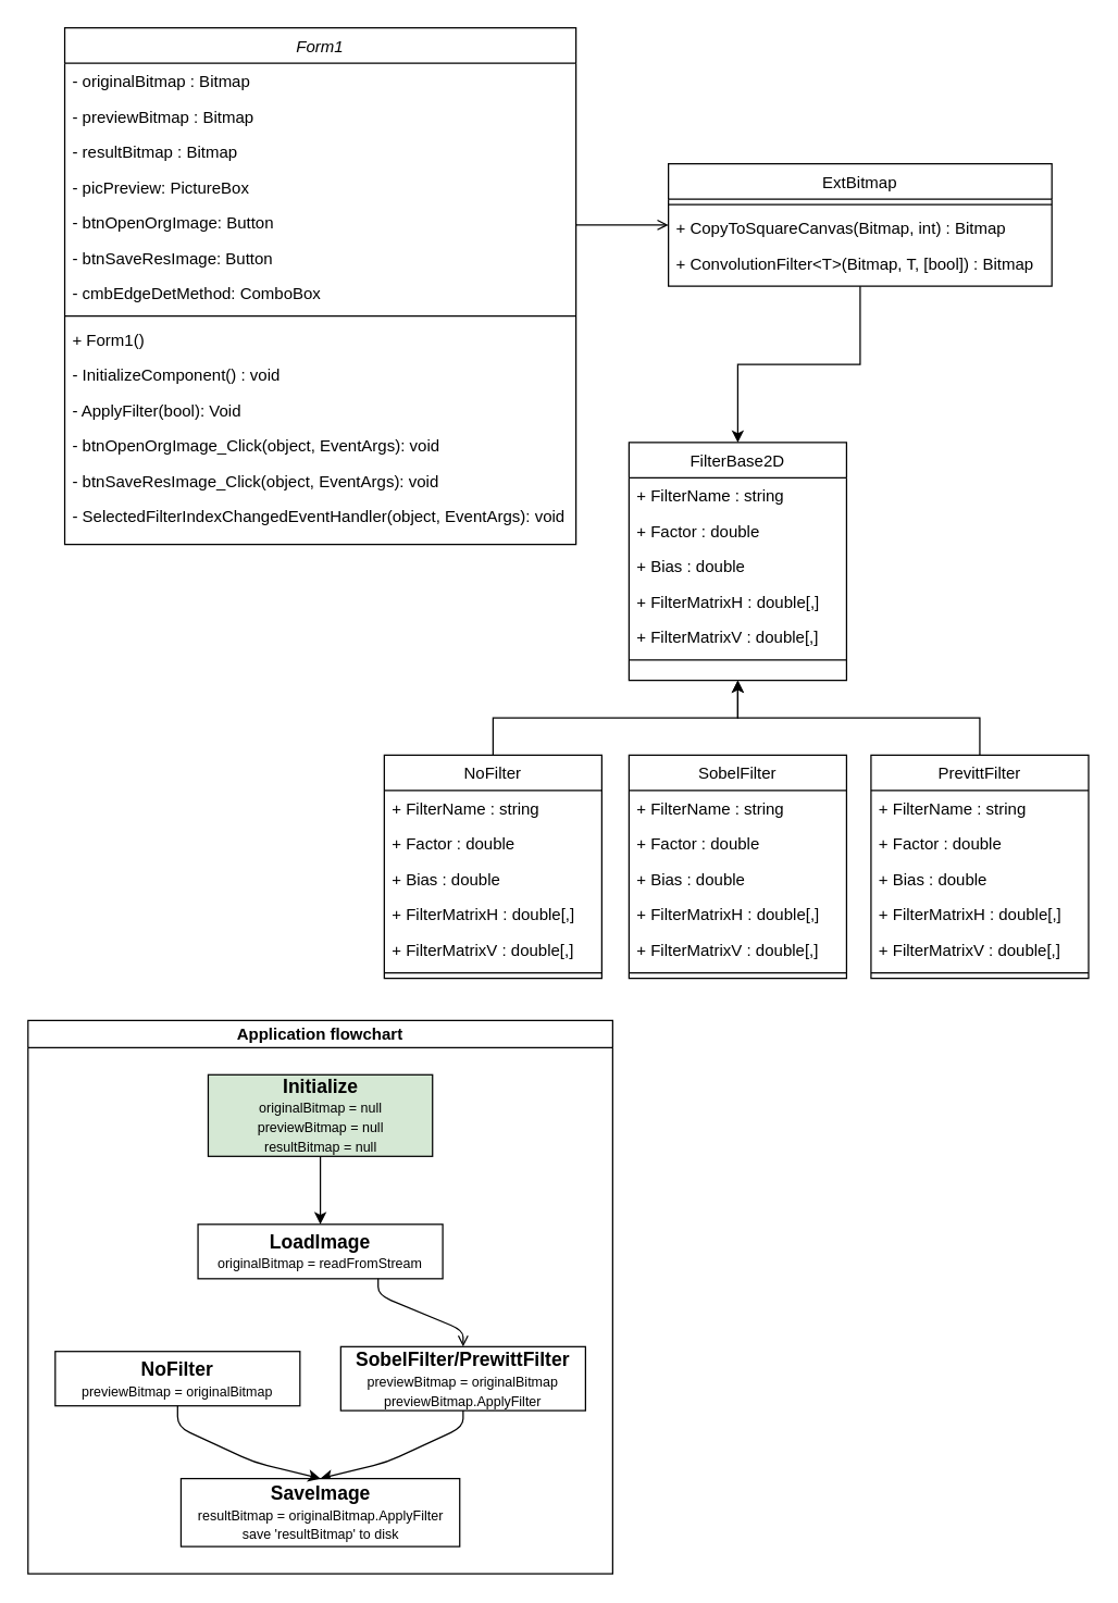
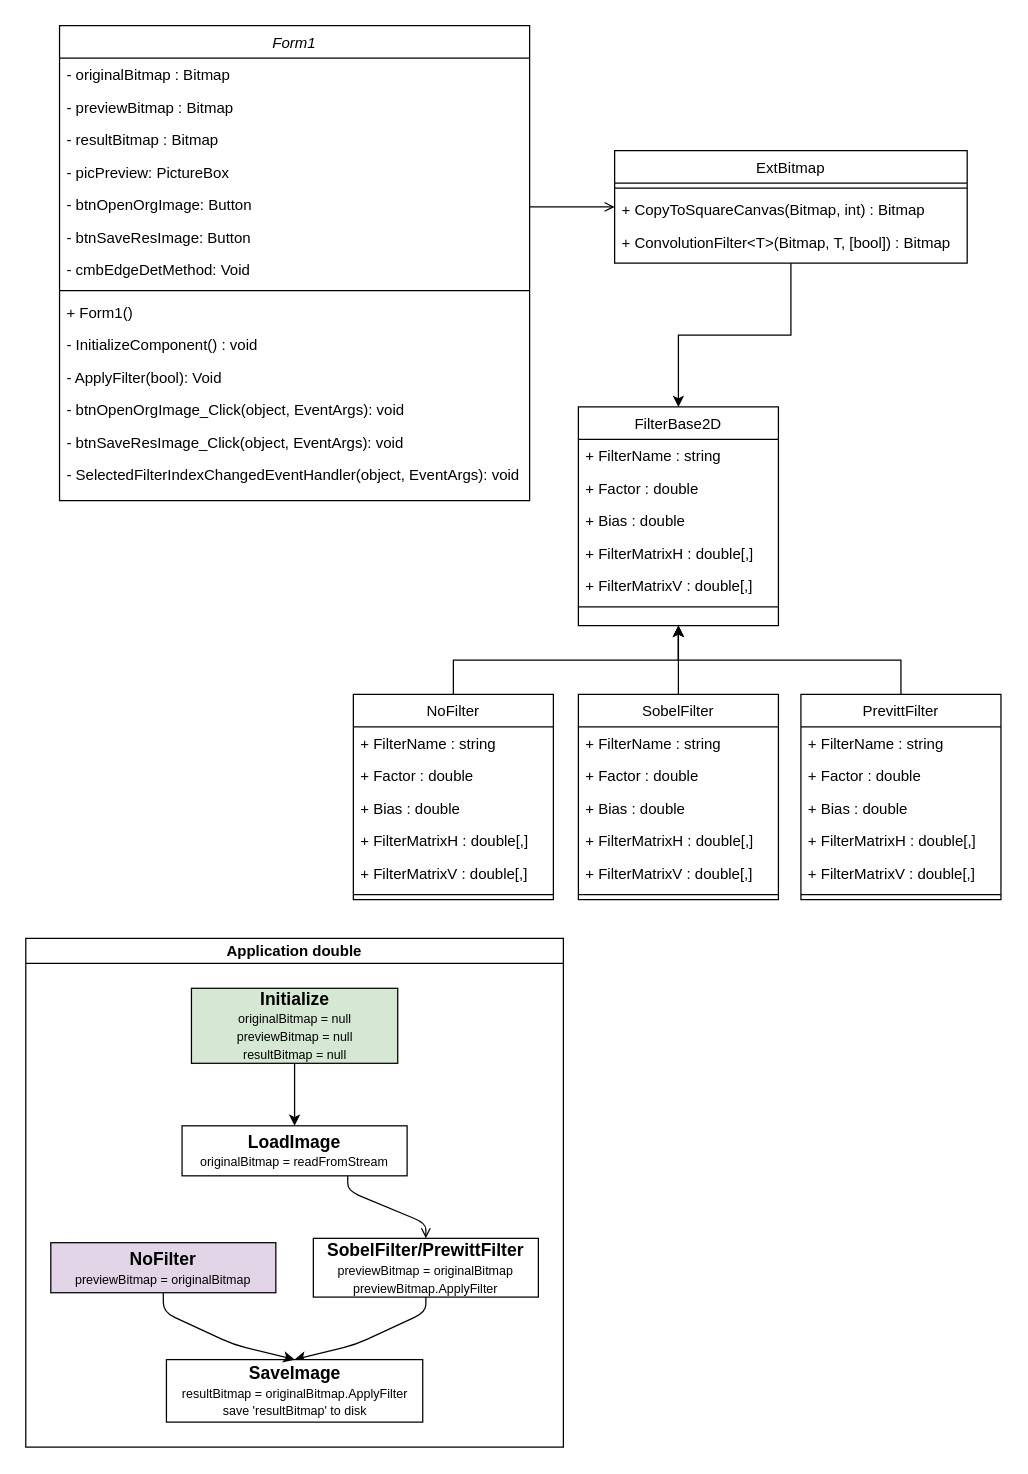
  <mxCell id="0" />
  <mxCell id="1" parent="0" />
  <mxCell id="2" value="Form1" style="swimlane;fontStyle=2;align=center;verticalAlign=top;childLayout=stackLayout;horizontal=1;startSize=26;horizontalStack=0;resizeParent=1;resizeLast=0;collapsible=1;marginBottom=0;rounded=0;shadow=0;strokeWidth=1;" parent="1" vertex="1"><mxGeometry x="47" y="20" width="376" height="380" as="geometry"><mxRectangle x="230" y="140" width="160" height="26" as="alternateBounds" /></mxGeometry></mxCell>
  <mxCell id="3" value="- originalBitmap : Bitmap" style="text;align=left;verticalAlign=top;spacingLeft=4;spacingRight=4;overflow=hidden;rotatable=0;points=[[0,0.5],[1,0.5]];portConstraint=eastwest;" parent="2" vertex="1"><mxGeometry y="26" width="376" height="26" as="geometry" /></mxCell>
  <mxCell id="4" value="- previewBitmap : Bitmap" style="text;align=left;verticalAlign=top;spacingLeft=4;spacingRight=4;overflow=hidden;rotatable=0;points=[[0,0.5],[1,0.5]];portConstraint=eastwest;rounded=0;shadow=0;html=0;" parent="2" vertex="1"><mxGeometry y="52" width="376" height="26" as="geometry" /></mxCell>
  <mxCell id="5" value="- resultBitmap : Bitmap" style="text;align=left;verticalAlign=top;spacingLeft=4;spacingRight=4;overflow=hidden;rotatable=0;points=[[0,0.5],[1,0.5]];portConstraint=eastwest;rounded=0;shadow=0;html=0;" parent="2" vertex="1"><mxGeometry y="78" width="376" height="26" as="geometry" /></mxCell>
  <mxCell id="6" value="- picPreview: PictureBox" style="text;align=left;verticalAlign=top;spacingLeft=4;spacingRight=4;overflow=hidden;rotatable=0;points=[[0,0.5],[1,0.5]];portConstraint=eastwest;" parent="2" vertex="1"><mxGeometry y="104" width="376" height="26" as="geometry" /></mxCell>
  <mxCell id="7" value="- btnOpenOrgImage: Button" style="text;align=left;verticalAlign=top;spacingLeft=4;spacingRight=4;overflow=hidden;rotatable=0;points=[[0,0.5],[1,0.5]];portConstraint=eastwest;" parent="2" vertex="1"><mxGeometry y="130" width="376" height="26" as="geometry" /></mxCell>
  <mxCell id="8" value="- btnSaveResImage: Button" style="text;align=left;verticalAlign=top;spacingLeft=4;spacingRight=4;overflow=hidden;rotatable=0;points=[[0,0.5],[1,0.5]];portConstraint=eastwest;" parent="2" vertex="1"><mxGeometry y="156" width="376" height="26" as="geometry" /></mxCell>
- <mxCell id="9" value="- cmbEdgeDetMethod: ComboBox" style="text;align=left;verticalAlign=top;spacingLeft=4;spacingRight=4;overflow=hidden;rotatable=0;points=[[0,0.5],[1,0.5]];portConstraint=eastwest;" parent="2" vertex="1"><mxGeometry y="182" width="376" height="26" as="geometry" /></mxCell>
+ <mxCell id="9" value="- cmbEdgeDetMethod: Void" style="text;align=left;verticalAlign=top;spacingLeft=4;spacingRight=4;overflow=hidden;rotatable=0;points=[[0,0.5],[1,0.5]];portConstraint=eastwest;" parent="2" vertex="1"><mxGeometry y="182" width="376" height="26" as="geometry" /></mxCell>
  <mxCell id="10" value="" style="line;html=1;strokeWidth=1;align=left;verticalAlign=middle;spacingTop=-1;spacingLeft=3;spacingRight=3;rotatable=0;labelPosition=right;points=[];portConstraint=eastwest;" parent="2" vertex="1"><mxGeometry y="208" width="376" height="8" as="geometry" /></mxCell>
  <mxCell id="11" value="+ Form1()" style="text;align=left;verticalAlign=top;spacingLeft=4;spacingRight=4;overflow=hidden;rotatable=0;points=[[0,0.5],[1,0.5]];portConstraint=eastwest;" parent="2" vertex="1"><mxGeometry y="216" width="376" height="26" as="geometry" /></mxCell>
  <mxCell id="12" value="- InitializeComponent() : void" style="text;align=left;verticalAlign=top;spacingLeft=4;spacingRight=4;overflow=hidden;rotatable=0;points=[[0,0.5],[1,0.5]];portConstraint=eastwest;" parent="2" vertex="1"><mxGeometry y="242" width="376" height="26" as="geometry" /></mxCell>
  <mxCell id="13" value="- ApplyFilter(bool): Void" style="text;align=left;verticalAlign=top;spacingLeft=4;spacingRight=4;overflow=hidden;rotatable=0;points=[[0,0.5],[1,0.5]];portConstraint=eastwest;" parent="2" vertex="1"><mxGeometry y="268" width="376" height="26" as="geometry" /></mxCell>
  <mxCell id="14" value="- btnOpenOrgImage_Click(object, EventArgs): void" style="text;align=left;verticalAlign=top;spacingLeft=4;spacingRight=4;overflow=hidden;rotatable=0;points=[[0,0.5],[1,0.5]];portConstraint=eastwest;" parent="2" vertex="1"><mxGeometry y="294" width="376" height="26" as="geometry" /></mxCell>
  <mxCell id="15" value="- btnSaveResImage_Click(object, EventArgs): void" style="text;align=left;verticalAlign=top;spacingLeft=4;spacingRight=4;overflow=hidden;rotatable=0;points=[[0,0.5],[1,0.5]];portConstraint=eastwest;" parent="2" vertex="1"><mxGeometry y="320" width="376" height="26" as="geometry" /></mxCell>
  <mxCell id="16" value="- SelectedFilterIndexChangedEventHandler(object, EventArgs): void" style="text;align=left;verticalAlign=top;spacingLeft=4;spacingRight=4;overflow=hidden;rotatable=0;points=[[0,0.5],[1,0.5]];portConstraint=eastwest;" parent="2" vertex="1"><mxGeometry y="346" width="376" height="26" as="geometry" /></mxCell>
  <mxCell id="17" value="FilterBase2D" style="swimlane;fontStyle=0;align=center;verticalAlign=top;childLayout=stackLayout;horizontal=1;startSize=26;horizontalStack=0;resizeParent=1;resizeLast=0;collapsible=1;marginBottom=0;rounded=0;shadow=0;strokeWidth=1;strokeColor=default;" parent="1" vertex="1"><mxGeometry x="462" y="325" width="160" height="175" as="geometry"><mxRectangle x="130" y="380" width="160" height="26" as="alternateBounds" /></mxGeometry></mxCell>
  <mxCell id="18" value="+ FilterName : string&#10;" style="text;align=left;verticalAlign=top;spacingLeft=4;spacingRight=4;overflow=hidden;rotatable=0;points=[[0,0.5],[1,0.5]];portConstraint=eastwest;" parent="17" vertex="1"><mxGeometry y="26" width="160" height="26" as="geometry" /></mxCell>
  <mxCell id="19" value="+ Factor : double" style="text;align=left;verticalAlign=top;spacingLeft=4;spacingRight=4;overflow=hidden;rotatable=0;points=[[0,0.5],[1,0.5]];portConstraint=eastwest;rounded=0;shadow=0;html=0;" parent="17" vertex="1"><mxGeometry y="52" width="160" height="26" as="geometry" /></mxCell>
  <mxCell id="20" value="+ Bias : double" style="text;align=left;verticalAlign=top;spacingLeft=4;spacingRight=4;overflow=hidden;rotatable=0;points=[[0,0.5],[1,0.5]];portConstraint=eastwest;fontStyle=0" parent="17" vertex="1"><mxGeometry y="78" width="160" height="26" as="geometry" /></mxCell>
  <mxCell id="21" value="+ FilterMatrixH : double[,]" style="text;align=left;verticalAlign=top;spacingLeft=4;spacingRight=4;overflow=hidden;rotatable=0;points=[[0,0.5],[1,0.5]];portConstraint=eastwest;" parent="17" vertex="1"><mxGeometry y="104" width="160" height="26" as="geometry" /></mxCell>
  <mxCell id="22" value="+ FilterMatrixV : double[,]" style="text;align=left;verticalAlign=top;spacingLeft=4;spacingRight=4;overflow=hidden;rotatable=0;points=[[0,0.5],[1,0.5]];portConstraint=eastwest;" parent="17" vertex="1"><mxGeometry y="130" width="160" height="26" as="geometry" /></mxCell>
  <mxCell id="23" value="" style="line;html=1;strokeWidth=1;align=left;verticalAlign=middle;spacingTop=-1;spacingLeft=3;spacingRight=3;rotatable=0;labelPosition=right;points=[];portConstraint=eastwest;" parent="17" vertex="1"><mxGeometry y="156" width="160" height="8" as="geometry" /></mxCell>
  <mxCell id="24" value="" style="edgeStyle=orthogonalEdgeStyle;rounded=0;orthogonalLoop=1;jettySize=auto;html=1;entryX=0.5;entryY=0;entryDx=0;entryDy=0;" edge="1" parent="1" source="25" target="17"><mxGeometry relative="1" as="geometry" /></mxCell>
  <mxCell id="25" value="ExtBitmap" style="swimlane;fontStyle=0;align=center;verticalAlign=top;childLayout=stackLayout;horizontal=1;startSize=26;horizontalStack=0;resizeParent=1;resizeLast=0;collapsible=1;marginBottom=0;rounded=0;shadow=0;strokeWidth=1;" parent="1" vertex="1"><mxGeometry x="491" y="120" width="282" height="90" as="geometry"><mxRectangle x="550" y="140" width="160" height="26" as="alternateBounds" /></mxGeometry></mxCell>
  <mxCell id="26" value="" style="line;html=1;strokeWidth=1;align=left;verticalAlign=middle;spacingTop=-1;spacingLeft=3;spacingRight=3;rotatable=0;labelPosition=right;points=[];portConstraint=eastwest;" parent="25" vertex="1"><mxGeometry y="26" width="282" height="8" as="geometry" /></mxCell>
  <mxCell id="27" value="+ CopyToSquareCanvas(Bitmap, int) : Bitmap" style="text;align=left;verticalAlign=top;spacingLeft=4;spacingRight=4;overflow=hidden;rotatable=0;points=[[0,0.5],[1,0.5]];portConstraint=eastwest;" parent="25" vertex="1"><mxGeometry y="34" width="282" height="26" as="geometry" /></mxCell>
  <mxCell id="28" value="+ ConvolutionFilter&lt;T&gt;(Bitmap, T, [bool]) : Bitmap" style="text;align=left;verticalAlign=top;spacingLeft=4;spacingRight=4;overflow=hidden;rotatable=0;points=[[0,0.5],[1,0.5]];portConstraint=eastwest;" parent="25" vertex="1"><mxGeometry y="60" width="282" height="26" as="geometry" /></mxCell>
  <mxCell id="29" value="" style="endArrow=open;shadow=0;strokeWidth=1;rounded=0;curved=0;endFill=1;edgeStyle=elbowEdgeStyle;elbow=vertical;" parent="1" source="2" target="25" edge="1"><mxGeometry x="0.5" y="41" relative="1" as="geometry"><mxPoint x="363" y="192" as="sourcePoint" /><mxPoint x="523" y="192" as="targetPoint" /><mxPoint x="-40" y="32" as="offset" /></mxGeometry></mxCell>
  <mxCell id="30" style="edgeStyle=orthogonalEdgeStyle;rounded=0;orthogonalLoop=1;jettySize=auto;html=1;exitX=0.5;exitY=0;exitDx=0;exitDy=0;entryX=0.5;entryY=1;entryDx=0;entryDy=0;" parent="1" source="31" target="17" edge="1"><mxGeometry relative="1" as="geometry" /></mxCell>
  <mxCell id="31" value="NoFilter" style="swimlane;fontStyle=0;align=center;verticalAlign=top;childLayout=stackLayout;horizontal=1;startSize=26;horizontalStack=0;resizeParent=1;resizeLast=0;collapsible=1;marginBottom=0;rounded=0;shadow=0;strokeWidth=1;strokeColor=default;" parent="1" vertex="1"><mxGeometry x="282" y="555" width="160" height="164" as="geometry"><mxRectangle x="130" y="380" width="160" height="26" as="alternateBounds" /></mxGeometry></mxCell>
  <mxCell id="32" value="+ FilterName : string&#10;" style="text;align=left;verticalAlign=top;spacingLeft=4;spacingRight=4;overflow=hidden;rotatable=0;points=[[0,0.5],[1,0.5]];portConstraint=eastwest;" parent="31" vertex="1"><mxGeometry y="26" width="160" height="26" as="geometry" /></mxCell>
  <mxCell id="33" value="+ Factor : double" style="text;align=left;verticalAlign=top;spacingLeft=4;spacingRight=4;overflow=hidden;rotatable=0;points=[[0,0.5],[1,0.5]];portConstraint=eastwest;rounded=0;shadow=0;html=0;" parent="31" vertex="1"><mxGeometry y="52" width="160" height="26" as="geometry" /></mxCell>
  <mxCell id="34" value="+ Bias : double" style="text;align=left;verticalAlign=top;spacingLeft=4;spacingRight=4;overflow=hidden;rotatable=0;points=[[0,0.5],[1,0.5]];portConstraint=eastwest;fontStyle=0" parent="31" vertex="1"><mxGeometry y="78" width="160" height="26" as="geometry" /></mxCell>
  <mxCell id="35" value="+ FilterMatrixH : double[,]" style="text;align=left;verticalAlign=top;spacingLeft=4;spacingRight=4;overflow=hidden;rotatable=0;points=[[0,0.5],[1,0.5]];portConstraint=eastwest;" parent="31" vertex="1"><mxGeometry y="104" width="160" height="26" as="geometry" /></mxCell>
  <mxCell id="36" value="+ FilterMatrixV : double[,]" style="text;align=left;verticalAlign=top;spacingLeft=4;spacingRight=4;overflow=hidden;rotatable=0;points=[[0,0.5],[1,0.5]];portConstraint=eastwest;" parent="31" vertex="1"><mxGeometry y="130" width="160" height="26" as="geometry" /></mxCell>
  <mxCell id="37" value="" style="line;html=1;strokeWidth=1;align=left;verticalAlign=middle;spacingTop=-1;spacingLeft=3;spacingRight=3;rotatable=0;labelPosition=right;points=[];portConstraint=eastwest;" parent="31" vertex="1"><mxGeometry y="156" width="160" height="8" as="geometry" /></mxCell>
+ <mxCell id="38" value="" style="edgeStyle=orthogonalEdgeStyle;rounded=0;orthogonalLoop=1;jettySize=auto;html=1;entryX=0.5;entryY=1;entryDx=0;entryDy=0;" parent="1" source="39" target="17" edge="1"><mxGeometry relative="1" as="geometry" /></mxCell>
  <mxCell id="39" value="SobelFilter" style="swimlane;fontStyle=0;align=center;verticalAlign=top;childLayout=stackLayout;horizontal=1;startSize=26;horizontalStack=0;resizeParent=1;resizeLast=0;collapsible=1;marginBottom=0;rounded=0;shadow=0;strokeWidth=1;strokeColor=default;" parent="1" vertex="1"><mxGeometry x="462" y="555" width="160" height="164" as="geometry"><mxRectangle x="130" y="380" width="160" height="26" as="alternateBounds" /></mxGeometry></mxCell>
  <mxCell id="40" value="+ FilterName : string&#10;" style="text;align=left;verticalAlign=top;spacingLeft=4;spacingRight=4;overflow=hidden;rotatable=0;points=[[0,0.5],[1,0.5]];portConstraint=eastwest;" parent="39" vertex="1"><mxGeometry y="26" width="160" height="26" as="geometry" /></mxCell>
  <mxCell id="41" value="+ Factor : double" style="text;align=left;verticalAlign=top;spacingLeft=4;spacingRight=4;overflow=hidden;rotatable=0;points=[[0,0.5],[1,0.5]];portConstraint=eastwest;rounded=0;shadow=0;html=0;" parent="39" vertex="1"><mxGeometry y="52" width="160" height="26" as="geometry" /></mxCell>
  <mxCell id="42" value="+ Bias : double" style="text;align=left;verticalAlign=top;spacingLeft=4;spacingRight=4;overflow=hidden;rotatable=0;points=[[0,0.5],[1,0.5]];portConstraint=eastwest;fontStyle=0" parent="39" vertex="1"><mxGeometry y="78" width="160" height="26" as="geometry" /></mxCell>
  <mxCell id="43" value="+ FilterMatrixH : double[,]" style="text;align=left;verticalAlign=top;spacingLeft=4;spacingRight=4;overflow=hidden;rotatable=0;points=[[0,0.5],[1,0.5]];portConstraint=eastwest;" parent="39" vertex="1"><mxGeometry y="104" width="160" height="26" as="geometry" /></mxCell>
  <mxCell id="44" value="+ FilterMatrixV : double[,]" style="text;align=left;verticalAlign=top;spacingLeft=4;spacingRight=4;overflow=hidden;rotatable=0;points=[[0,0.5],[1,0.5]];portConstraint=eastwest;" parent="39" vertex="1"><mxGeometry y="130" width="160" height="26" as="geometry" /></mxCell>
  <mxCell id="45" value="" style="line;html=1;strokeWidth=1;align=left;verticalAlign=middle;spacingTop=-1;spacingLeft=3;spacingRight=3;rotatable=0;labelPosition=right;points=[];portConstraint=eastwest;" parent="39" vertex="1"><mxGeometry y="156" width="160" height="8" as="geometry" /></mxCell>
  <mxCell id="46" style="edgeStyle=orthogonalEdgeStyle;rounded=0;orthogonalLoop=1;jettySize=auto;html=1;entryX=0.5;entryY=1;entryDx=0;entryDy=0;exitX=0.5;exitY=0;exitDx=0;exitDy=0;" parent="1" source="47" target="17" edge="1"><mxGeometry relative="1" as="geometry" /></mxCell>
  <mxCell id="47" value="PrevittFilter" style="swimlane;fontStyle=0;align=center;verticalAlign=top;childLayout=stackLayout;horizontal=1;startSize=26;horizontalStack=0;resizeParent=1;resizeLast=0;collapsible=1;marginBottom=0;rounded=0;shadow=0;strokeWidth=1;strokeColor=default;" parent="1" vertex="1"><mxGeometry x="640" y="555" width="160" height="164" as="geometry"><mxRectangle x="130" y="380" width="160" height="26" as="alternateBounds" /></mxGeometry></mxCell>
  <mxCell id="48" value="+ FilterName : string&#10;" style="text;align=left;verticalAlign=top;spacingLeft=4;spacingRight=4;overflow=hidden;rotatable=0;points=[[0,0.5],[1,0.5]];portConstraint=eastwest;" parent="47" vertex="1"><mxGeometry y="26" width="160" height="26" as="geometry" /></mxCell>
  <mxCell id="49" value="+ Factor : double" style="text;align=left;verticalAlign=top;spacingLeft=4;spacingRight=4;overflow=hidden;rotatable=0;points=[[0,0.5],[1,0.5]];portConstraint=eastwest;rounded=0;shadow=0;html=0;" parent="47" vertex="1"><mxGeometry y="52" width="160" height="26" as="geometry" /></mxCell>
  <mxCell id="50" value="+ Bias : double" style="text;align=left;verticalAlign=top;spacingLeft=4;spacingRight=4;overflow=hidden;rotatable=0;points=[[0,0.5],[1,0.5]];portConstraint=eastwest;fontStyle=0" parent="47" vertex="1"><mxGeometry y="78" width="160" height="26" as="geometry" /></mxCell>
  <mxCell id="51" value="+ FilterMatrixH : double[,]" style="text;align=left;verticalAlign=top;spacingLeft=4;spacingRight=4;overflow=hidden;rotatable=0;points=[[0,0.5],[1,0.5]];portConstraint=eastwest;" parent="47" vertex="1"><mxGeometry y="104" width="160" height="26" as="geometry" /></mxCell>
  <mxCell id="52" value="+ FilterMatrixV : double[,]" style="text;align=left;verticalAlign=top;spacingLeft=4;spacingRight=4;overflow=hidden;rotatable=0;points=[[0,0.5],[1,0.5]];portConstraint=eastwest;" parent="47" vertex="1"><mxGeometry y="130" width="160" height="26" as="geometry" /></mxCell>
  <mxCell id="53" value="" style="line;html=1;strokeWidth=1;align=left;verticalAlign=middle;spacingTop=-1;spacingLeft=3;spacingRight=3;rotatable=0;labelPosition=right;points=[];portConstraint=eastwest;" parent="47" vertex="1"><mxGeometry y="156" width="160" height="8" as="geometry" /></mxCell>
- <mxCell id="54" value="Application flowchart" style="swimlane;startSize=20;horizontal=1;childLayout=flowLayout;flowOrientation=north;resizable=0;interRankCellSpacing=50;containerType=tree;fontSize=12;" parent="1" vertex="1"><mxGeometry x="20" y="750" width="430" height="407" as="geometry" /></mxCell>
+ <mxCell id="54" value="Application double" style="swimlane;startSize=20;horizontal=1;childLayout=flowLayout;flowOrientation=north;resizable=0;interRankCellSpacing=50;containerType=tree;fontSize=12;" parent="1" vertex="1"><mxGeometry x="20" y="750" width="430" height="407" as="geometry" /></mxCell>
  <mxCell id="55" value="&lt;font style=&quot;font-size: 14px;&quot;&gt;&lt;b&gt;Initialize&lt;/b&gt;&lt;/font&gt;&lt;div&gt;&lt;font style=&quot;font-size: 10px;&quot;&gt;originalBitmap = null&lt;/font&gt;&lt;/div&gt;&lt;div&gt;&lt;font style=&quot;font-size: 10px;&quot;&gt;previewBitmap = null&lt;/font&gt;&lt;/div&gt;&lt;div&gt;&lt;font style=&quot;font-size: 10px;&quot;&gt;resultBitmap = null&lt;/font&gt;&lt;/div&gt;" style="whiteSpace=wrap;html=1;fillColor=#d5e8d4;" parent="54" vertex="1"><mxGeometry x="132.5" y="40" width="165" height="60" as="geometry" /></mxCell>
  <mxCell id="56" value="&lt;b&gt;&lt;font style=&quot;font-size: 14px;&quot;&gt;LoadImage&lt;/font&gt;&lt;/b&gt;&lt;div&gt;&lt;font style=&quot;font-size: 10px;&quot;&gt;originalBitmap = readFromStream&lt;/font&gt;&lt;/div&gt;" style="whiteSpace=wrap;html=1;" parent="54" vertex="1"><mxGeometry x="125" y="150" width="180" height="40" as="geometry" /></mxCell>
  <mxCell id="57" value="" style="html=1;rounded=1;curved=0;sourcePerimeterSpacing=0;targetPerimeterSpacing=0;startSize=6;endSize=6;noEdgeStyle=1;orthogonal=1;" parent="54" source="55" target="56" edge="1"><mxGeometry relative="1" as="geometry"><Array as="points"><mxPoint x="215" y="112" /><mxPoint x="215" y="138" /></Array></mxGeometry></mxCell>
- <mxCell id="58" value="&lt;div&gt;&lt;font style=&quot;font-size: 14px;&quot;&gt;&lt;b&gt;NoFilter&lt;/b&gt;&lt;/font&gt;&lt;/div&gt;&lt;div&gt;&lt;font style=&quot;font-size: 10px;&quot;&gt;previewBitmap = originalBitmap&lt;/font&gt;&lt;/div&gt;" style="whiteSpace=wrap;html=1;" parent="54" vertex="1"><mxGeometry x="20" y="243.5" width="180" height="40" as="geometry" /></mxCell>
+ <mxCell id="58" value="&lt;div&gt;&lt;font style=&quot;font-size: 14px;&quot;&gt;&lt;b&gt;NoFilter&lt;/b&gt;&lt;/font&gt;&lt;/div&gt;&lt;div&gt;&lt;font style=&quot;font-size: 10px;&quot;&gt;previewBitmap = originalBitmap&lt;/font&gt;&lt;/div&gt;" style="whiteSpace=wrap;html=1;fillColor=#e1d5e7;" parent="54" vertex="1"><mxGeometry x="20" y="243.5" width="180" height="40" as="geometry" /></mxCell>
  <mxCell id="59" value="" style="html=1;rounded=1;curved=0;sourcePerimeterSpacing=0;targetPerimeterSpacing=0;startSize=6;endSize=6;noEdgeStyle=1;orthogonal=1;endArrow=open;" parent="54" source="56" target="60" edge="1"><mxGeometry relative="1" as="geometry"><mxPoint x="803" y="900" as="sourcePoint" /><Array as="points"><mxPoint x="257.5" y="202" /><mxPoint x="320" y="228" /></Array></mxGeometry></mxCell>
  <mxCell id="60" value="&lt;b&gt;&lt;font style=&quot;font-size: 14px;&quot;&gt;SobelFilter/PrewittFilter&lt;/font&gt;&lt;/b&gt;&lt;div&gt;&lt;font style=&quot;font-size: 10px;&quot;&gt;previewBitmap = originalBitmap&lt;/font&gt;&lt;/div&gt;&lt;div&gt;&lt;font style=&quot;font-size: 10px;&quot;&gt;previewBitmap.ApplyFilter&lt;/font&gt;&lt;/div&gt;" style="whiteSpace=wrap;html=1;" parent="54" vertex="1"><mxGeometry x="230" y="240" width="180" height="47" as="geometry" /></mxCell>
  <mxCell id="61" value="" style="html=1;rounded=1;curved=0;sourcePerimeterSpacing=0;targetPerimeterSpacing=0;startSize=6;endSize=6;noEdgeStyle=1;orthogonal=1;entryX=0.5;entryY=0;entryDx=0;entryDy=0;" parent="54" source="60" target="62" edge="1"><mxGeometry relative="1" as="geometry"><mxPoint x="911" y="910" as="sourcePoint" /><Array as="points"><mxPoint x="320" y="299" /><mxPoint x="263.75" y="325" /></Array></mxGeometry></mxCell>
  <mxCell id="62" value="&lt;span style=&quot;font-size: 14px;&quot;&gt;&lt;b&gt;SaveImage&lt;/b&gt;&lt;/span&gt;&lt;div&gt;&lt;font style=&quot;font-size: 10px;&quot;&gt;resultBitmap = originalBitmap.ApplyFilter&lt;/font&gt;&lt;/div&gt;&lt;div&gt;&lt;font style=&quot;font-size: 10px;&quot;&gt;save 'resultBitmap' to disk&lt;/font&gt;&lt;/div&gt;" style="whiteSpace=wrap;html=1;" parent="54" vertex="1"><mxGeometry x="112.5" y="337" width="205" height="50" as="geometry" /></mxCell>
  <mxCell id="63" value="" style="html=1;rounded=1;curved=0;sourcePerimeterSpacing=0;targetPerimeterSpacing=0;startSize=6;endSize=6;noEdgeStyle=1;orthogonal=1;entryX=0.5;entryY=0;entryDx=0;entryDy=0;" parent="54" source="58" target="62" edge="1"><mxGeometry relative="1" as="geometry"><mxPoint x="806" y="870" as="sourcePoint" /><Array as="points"><mxPoint x="110" y="299" /><mxPoint x="166.25" y="325" /></Array></mxGeometry></mxCell>
